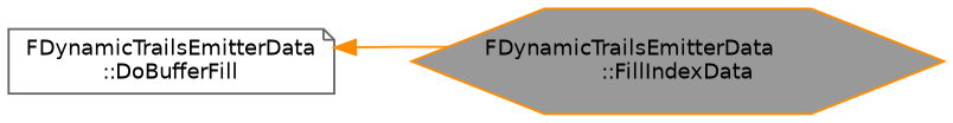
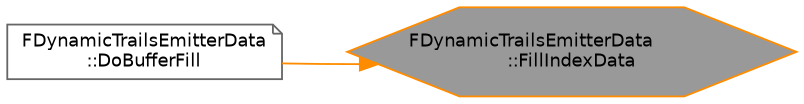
  digraph {
    rankdir=RL
    node [fontname=Helvetica fontsize=10 style=filled]
    n1 [color=darkorange fillcolor=grey60 fontcolor=black height=0.2 label="FDynamicTrailsEmitterData\l::FillIndexData" shape=hexagon width=0.4]
    n2 [color=gray40 fillcolor=white height=0.2 label="FDynamicTrailsEmitterData\l::DoBufferFill" shape=note width=0.4]
-   n2 -> n1 [color=darkorange dir=back fontname=Helvetica fontsize=10 labelfontname=Helvetica labelfontsize=10 style=solid]
+   n1 -> n2 [color=darkorange dir=back fontname=Helvetica fontsize=10 labelfontname=Helvetica labelfontsize=10 style=solid]
  }
